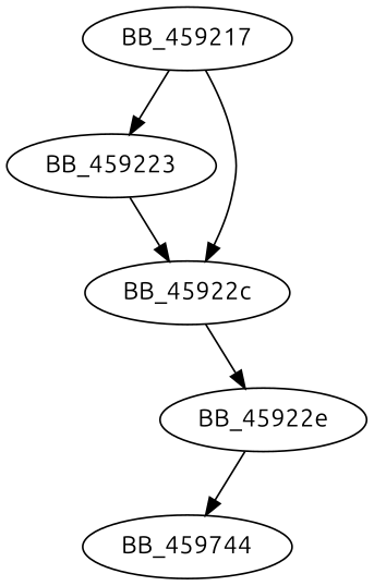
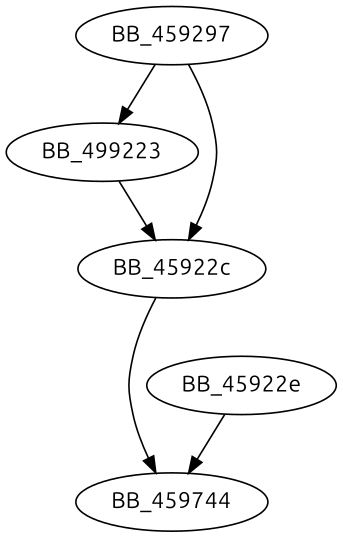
  digraph {
    fontname=Ubuntu
    node [fontname=Ubuntu]
    edge [fontname=Ubuntu]
-   BB_459217
-   BB_459223
+   BB_459217 [label=BB_459297]
+   BB_459223 [label=BB_499223]
    BB_45922c
    n4 [label=BB_459744]
    BB_45922e
    BB_459217 -> BB_459223
    BB_459217 -> BB_45922c
    BB_459223 -> BB_45922c
-   BB_45922c -> BB_45922e
+   BB_45922c -> n4
    BB_45922e -> n4
  }
